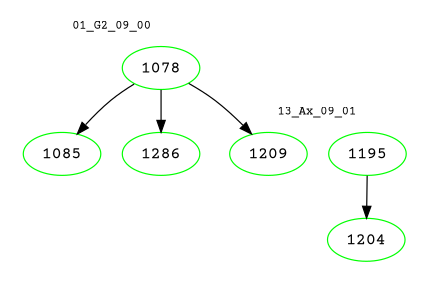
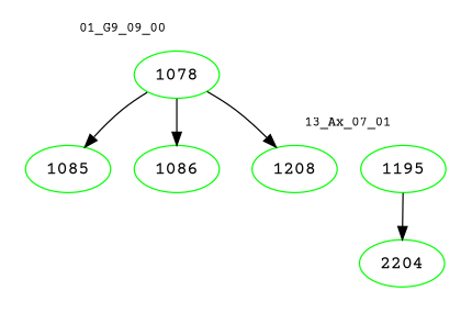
  digraph {
    fontname="Courier Prime"
    node [color=green fontname="Courier Prime"]
    edge [color=black fontname="Courier Prime"]
    n1 [label=1195]
-   n2 [label=1209]
-   n3 [label=1204]
+   n2 [label=1208]
+   n3 [label=2204]
    n4 [label=1078]
    n5 [label=1085]
-   n6 [label=1286]
+   n6 [label=1086]
    subgraph cluster_1 {
      color=white
      fontsize=10
-     label="13_Ax_09_01"
+     label="13_Ax_07_01"
      n1
      n2
      n3
    }
    subgraph cluster_2 {
      color=white
      fontsize=10
-     label="01_G2_09_00"
+     label="01_G9_09_00"
      n4
      n5
      n6
    }
    n1 -> n3
    n4 -> n2
    n4 -> n5
    n4 -> n6
  }
